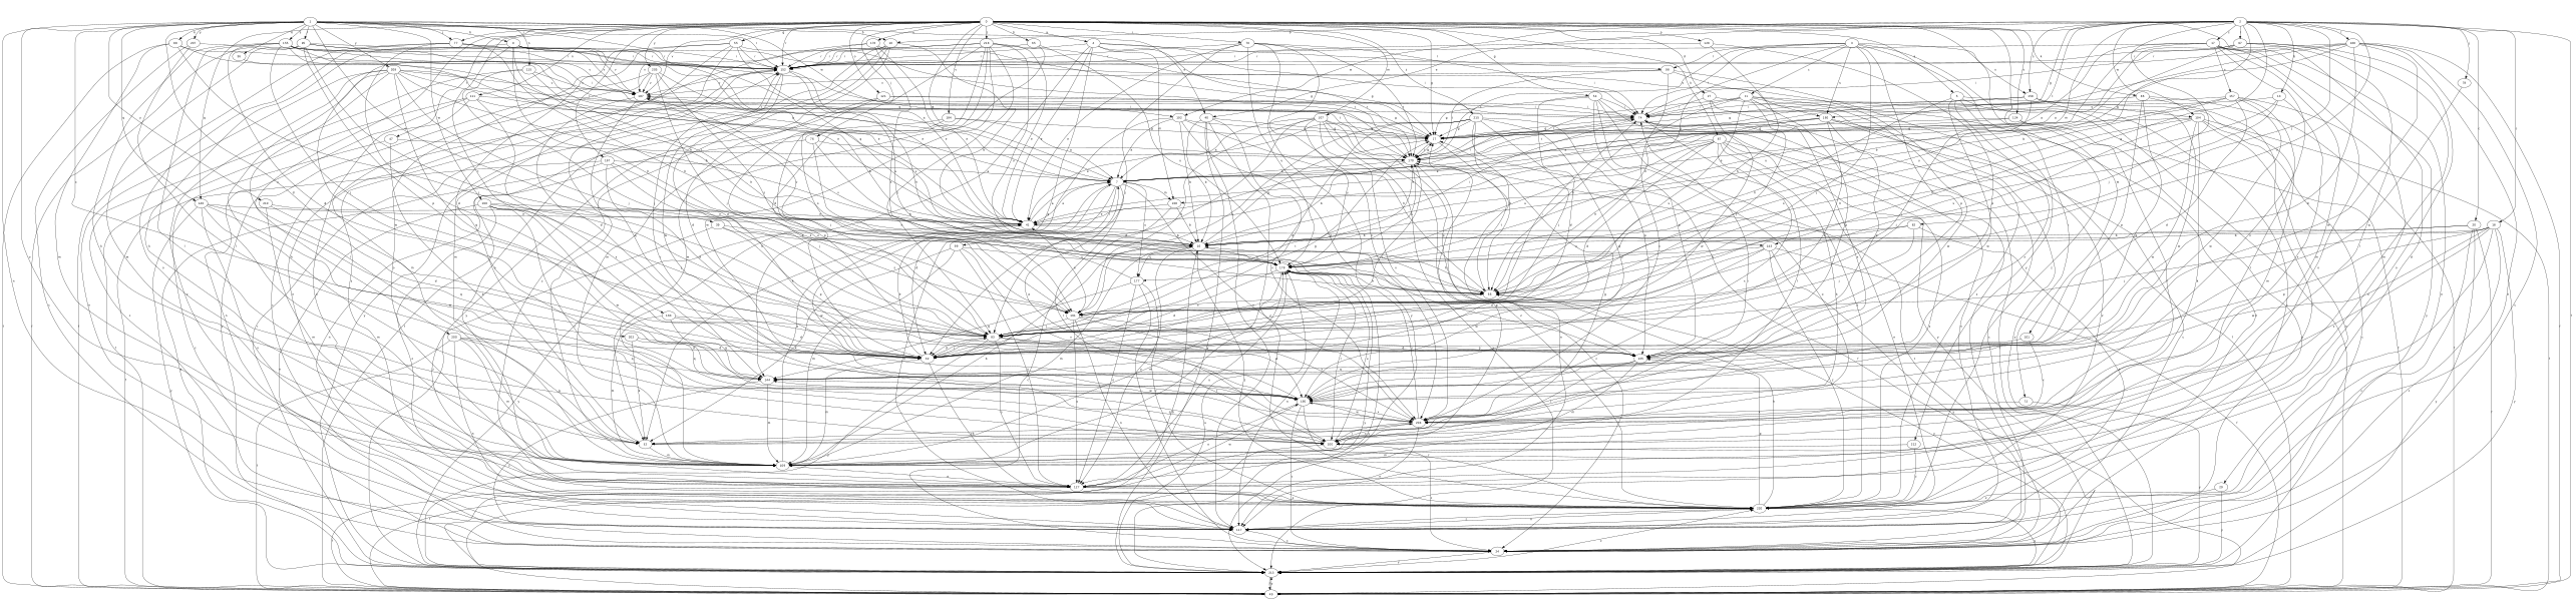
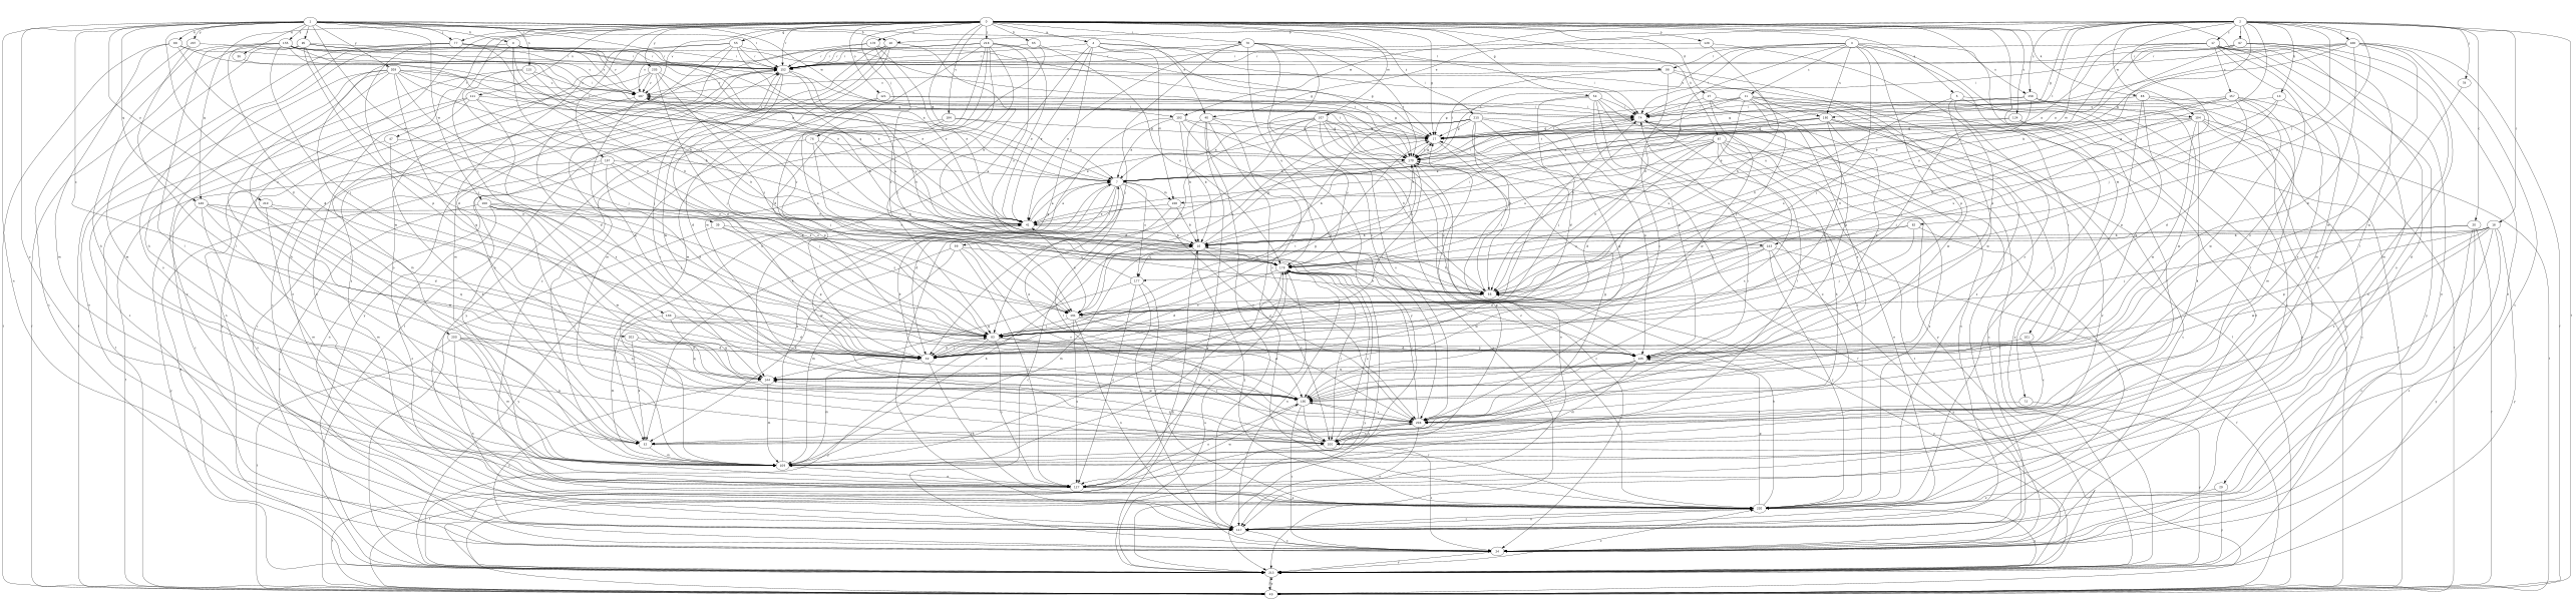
  strict digraph {
    fontname="Liberation Sans"
    node [fontname="Liberation Sans"]
    edge [fontname="Liberation Sans"]
    0
    4
    5
    7
    27
    29
    47
    54
    55
    57
    65
    70
    76
    77
    86
    87
    101
    107
    111
    121
    124
    128
    140
    152
    163
    167
    176
    184
    187
    200
    205
    215
    218
    220
    108
    170
    74
    98
    41
    92
    144
    49
    194
    66
    195
    204
-   212
    32
    117
    177
    99
    100
    213
    24
    127
    135
    109
    178
    83
    161
    16
    1
    9
    10
    36
    39
    40
    88
    95
    115
    143
    155
    190
    192
    202
    207
    208
    210
    160
    2
    13
    17
    18
    20
    78
    82
    97
    158
    168
    157
    3
    21
    72
    0 -> 4 [label=a]
    0 -> 5 [label=a]
    0 -> 7 [label=a]
    0 -> 27 [label=d]
    0 -> 29 [label=d]
    0 -> 47 [label=f]
    0 -> 54 [label=g]
    0 -> 55 [label=g]
    0 -> 57 [label=g]
    0 -> 65 [label=h]
    0 -> 70 [label=i]
    0 -> 76 [label=j]
    0 -> 77 [label=j]
    0 -> 86 [label=k]
    0 -> 87 [label=k]
    0 -> 101 [label=m]
    0 -> 107 [label=m]
    0 -> 111 [label=n]
    0 -> 121 [label=o]
    0 -> 124 [label=o]
    0 -> 128 [label=p]
    0 -> 140 [label=q]
    0 -> 152 [label=r]
    0 -> 163 [label=t]
    0 -> 167 [label=t]
    0 -> 176 [label=u]
    0 -> 184 [label=v]
    0 -> 187 [label=v]
    0 -> 200 [label=x]
    0 -> 205 [label=y]
    0 -> 215 [label=z]
    0 -> 218 [label=z]
    0 -> 220 [label=z]
    4 -> 152 [label=r]
    4 -> 108 [label=m]
    4 -> 170 [label=t]
    4 -> 74 [label=i]
    4 -> 98 [label=l]
    4 -> 41 [label=e]
    4 -> 92 [label=k]
    4 -> 144 [label=q]
    5 -> 49 [label=f]
    5 -> 194 [label=w]
    5 -> 66 [label=h]
    5 -> 195 [label=w]
    5 -> 204 [label=x]
-   5 -> 212 [label=y]
    7 -> 108 [label=m]
    7 -> 74 [label=i]
    7 -> 41 [label=e]
    7 -> 204 [label=x]
    7 -> 32 [label=d]
    7 -> 117 [label=n]
    7 -> 177 [label=u]
    7 -> 99 [label=l]
    7 -> 100 [label=l]
    27 -> 74 [label=i]
    27 -> 195 [label=w]
    27 -> 204 [label=x]
    27 -> 213 [label=y]
    29 -> 220 [label=z]
    29 -> 213 [label=y]
    47 -> 170 [label=t]
    47 -> 92 [label=k]
    47 -> 24 [label=c]
    54 -> 57 [label=g]
    54 -> 220 [label=z]
    54 -> 74 [label=i]
    54 -> 32 [label=d]
    54 -> 213 [label=y]
    54 -> 127 [label=o]
    54 -> 135 [label=p]
    55 -> 152 [label=r]
    55 -> 220 [label=z]
    55 -> 170 [label=t]
    55 -> 41 [label=e]
    55 -> 24 [label=c]
    55 -> 127 [label=o]
    55 -> 109 [label=m]
    57 -> 170 [label=t]
    57 -> 117 [label=n]
    65 -> 152 [label=r]
    65 -> 109 [label=m]
    65 -> 178 [label=u]
    70 -> 152 [label=r]
    70 -> 170 [label=t]
    70 -> 74 [label=i]
    70 -> 41 [label=e]
    70 -> 204 [label=x]
    70 -> 213 [label=y]
    70 -> 178 [label=u]
    70 -> 83 [label=j]
    76 -> 170 [label=t]
    76 -> 66 [label=h]
    76 -> 117 [label=n]
    76 -> 161 [label=s]
    77 -> 152 [label=r]
    77 -> 187 [label=v]
    77 -> 49 [label=f]
    77 -> 66 [label=h]
    77 -> 32 [label=d]
    77 -> 127 [label=o]
    86 -> 220 [label=z]
    86 -> 74 [label=i]
    86 -> 144 [label=q]
    86 -> 49 [label=f]
    86 -> 135 [label=p]
    87 -> 220 [label=z]
    87 -> 170 [label=t]
    87 -> 41 [label=e]
    87 -> 92 [label=k]
    87 -> 66 [label=h]
    87 -> 204 [label=x]
    87 -> 32 [label=d]
    87 -> 117 [label=n]
    87 -> 24 [label=c]
    87 -> 178 [label=u]
    101 -> 204 [label=x]
    101 -> 32 [label=d]
    107 -> 7 [label=a]
    107 -> 57 [label=g]
    107 -> 220 [label=z]
    107 -> 204 [label=x]
    107 -> 32 [label=d]
    107 -> 213 [label=y]
    107 -> 135 [label=p]
    107 -> 178 [label=u]
    107 -> 161 [label=s]
    111 -> 74 [label=i]
    111 -> 49 [label=f]
    111 -> 204 [label=x]
    111 -> 117 [label=n]
    111 -> 127 [label=o]
    111 -> 16 [label=b]
    121 -> 57 [label=g]
    121 -> 74 [label=i]
    121 -> 32 [label=d]
    121 -> 161 [label=s]
    124 -> 7 [label=a]
    124 -> 57 [label=g]
    124 -> 100 [label=l]
    124 -> 24 [label=c]
    128 -> 152 [label=r]
    128 -> 66 [label=h]
    128 -> 135 [label=p]
    140 -> 41 [label=e]
    140 -> 144 [label=q]
    140 -> 195 [label=w]
    140 -> 213 [label=y]
    140 -> 127 [label=o]
    140 -> 109 [label=m]
    152 -> 187 [label=v]
    152 -> 66 [label=h]
    152 -> 195 [label=w]
    152 -> 32 [label=d]
    152 -> 178 [label=u]
    163 -> 144 [label=q]
    163 -> 32 [label=d]
    163 -> 109 [label=m]
    163 -> 83 [label=j]
    167 -> 7 [label=a]
    167 -> 49 [label=f]
    167 -> 32 [label=d]
    167 -> 213 [label=y]
    167 -> 83 [label=j]
    167 -> 161 [label=s]
    176 -> 57 [label=g]
    176 -> 152 [label=r]
    176 -> 41 [label=e]
    176 -> 117 [label=n]
    176 -> 161 [label=s]
    184 -> 7 [label=a]
    184 -> 57 [label=g]
    184 -> 135 [label=p]
    184 -> 83 [label=j]
    187 -> 74 [label=i]
    187 -> 144 [label=q]
    187 -> 32 [label=d]
    200 -> 92 [label=k]
    200 -> 144 [label=q]
    200 -> 49 [label=f]
    200 -> 32 [label=d]
    200 -> 117 [label=n]
    200 -> 109 [label=m]
    205 -> 7 [label=a]
    205 -> 187 [label=v]
    205 -> 213 [label=y]
    205 -> 109 [label=m]
    205 -> 83 [label=j]
    205 -> 161 [label=s]
    215 -> 57 [label=g]
    215 -> 41 [label=e]
    215 -> 144 [label=q]
    215 -> 49 [label=f]
    215 -> 66 [label=h]
    215 -> 32 [label=d]
    215 -> 135 [label=p]
    215 -> 83 [label=j]
    215 -> 161 [label=s]
    218 -> 57 [label=g]
    218 -> 152 [label=r]
    218 -> 187 [label=v]
    218 -> 41 [label=e]
    218 -> 195 [label=w]
    218 -> 32 [label=d]
    218 -> 213 [label=y]
    218 -> 109 [label=m]
    218 -> 178 [label=u]
    218 -> 83 [label=j]
    220 -> 66 [label=h]
    220 -> 117 [label=n]
    220 -> 213 [label=y]
    220 -> 135 [label=p]
    108 -> 41 [label=e]
    108 -> 24 [label=c]
    108 -> 16 [label=b]
    170 -> 7 [label=a]
    170 -> 57 [label=g]
    170 -> 24 [label=c]
    170 -> 178 [label=u]
    170 -> 16 [label=b]
    74 -> 57 [label=g]
    74 -> 117 [label=n]
    74 -> 100 [label=l]
    74 -> 24 [label=c]
    98 -> 187 [label=v]
    98 -> 220 [label=z]
    98 -> 170 [label=t]
    98 -> 49 [label=f]
    98 -> 204 [label=x]
    41 -> 7 [label=a]
    41 -> 195 [label=w]
    41 -> 213 [label=y]
    41 -> 16 [label=b]
    92 -> 152 [label=r]
    92 -> 74 [label=i]
    92 -> 109 [label=m]
    144 -> 195 [label=w]
    144 -> 24 [label=c]
    144 -> 109 [label=m]
    49 -> 213 [label=y]
    49 -> 178 [label=u]
    194 -> 57 [label=g]
    194 -> 92 [label=k]
    194 -> 49 [label=f]
    194 -> 66 [label=h]
    194 -> 195 [label=w]
    194 -> 117 [label=n]
    194 -> 24 [label=c]
    194 -> 83 [label=j]
    66 -> 187 [label=v]
    66 -> 170 [label=t]
    66 -> 213 [label=y]
    66 -> 161 [label=s]
    66 -> 16 [label=b]
    195 -> 7 [label=a]
    195 -> 220 [label=z]
    195 -> 204 [label=x]
    195 -> 24 [label=c]
    195 -> 127 [label=o]
    204 -> 92 [label=k]
    204 -> 195 [label=w]
    204 -> 117 [label=n]
    204 -> 100 [label=l]
    204 -> 178 [label=u]
-   212 -> 220 [label=z]
-   212 -> 109 [label=m]
    32 -> 57 [label=g]
    32 -> 220 [label=z]
    32 -> 170 [label=t]
    32 -> 41 [label=e]
    32 -> 109 [label=m]
    32 -> 83 [label=j]
    117 -> 220 [label=z]
    117 -> 24 [label=c]
    177 -> 187 [label=v]
    177 -> 220 [label=z]
    177 -> 144 [label=q]
    177 -> 24 [label=c]
    177 -> 127 [label=o]
    99 -> 92 [label=k]
    99 -> 204 [label=x]
    99 -> 127 [label=o]
    99 -> 109 [label=m]
    99 -> 178 [label=u]
    100 -> 57 [label=g]
    100 -> 152 [label=r]
    100 -> 144 [label=q]
    100 -> 49 [label=f]
    100 -> 204 [label=x]
    100 -> 24 [label=c]
    100 -> 178 [label=u]
    213 -> 152 [label=r]
    213 -> 220 [label=z]
    213 -> 74 [label=i]
    213 -> 49 [label=f]
    213 -> 178 [label=u]
    213 -> 16 [label=b]
    24 -> 170 [label=t]
    24 -> 213 [label=y]
    127 -> 220 [label=z]
    127 -> 49 [label=f]
    127 -> 195 [label=w]
    127 -> 178 [label=u]
    135 -> 144 [label=q]
    135 -> 100 [label=l]
    135 -> 109 [label=m]
    109 -> 7 [label=a]
    109 -> 57 [label=g]
    109 -> 152 [label=r]
    109 -> 127 [label=o]
    109 -> 178 [label=u]
    109 -> 16 [label=b]
    178 -> 66 [label=h]
    178 -> 32 [label=d]
    178 -> 117 [label=n]
    178 -> 100 [label=l]
    178 -> 213 [label=y]
    178 -> 109 [label=m]
    83 -> 170 [label=t]
    83 -> 32 [label=d]
    83 -> 100 [label=l]
    83 -> 213 [label=y]
    83 -> 127 [label=o]
    83 -> 135 [label=p]
    161 -> 74 [label=i]
    161 -> 41 [label=e]
    161 -> 195 [label=w]
    161 -> 204 [label=x]
    161 -> 117 [label=n]
    161 -> 127 [label=o]
    161 -> 83 [label=j]
    16 -> 57 [label=g]
    16 -> 187 [label=v]
    16 -> 220 [label=z]
    16 -> 74 [label=i]
    16 -> 177 [label=u]
-   16 -> 127 [label=o]
+   16 -> 100 [label=o]
    16 -> 109 [label=m]
    16 -> 178 [label=u]
    1 -> 77 [label=j]
    1 -> 140 [label=q]
    1 -> 152 [label=r]
    1 -> 32 [label=d]
    1 -> 117 [label=n]
    1 -> 127 [label=o]
    1 -> 9 [label=b]
    1 -> 10 [label=b]
    1 -> 36 [label=e]
    1 -> 39 [label=e]
    1 -> 40 [label=e]
    1 -> 88 [label=k]
    1 -> 95 [label=l]
    1 -> 115 [label=n]
    1 -> 143 [label=q]
    1 -> 155 [label=s]
    1 -> 190 [label=w]
    1 -> 192 [label=w]
    1 -> 202 [label=x]
    1 -> 207 [label=y]
    1 -> 208 [label=y]
    1 -> 210 [label=y]
    9 -> 7 [label=a]
    9 -> 152 [label=r]
    9 -> 187 [label=v]
    9 -> 92 [label=k]
    9 -> 66 [label=h]
    9 -> 195 [label=w]
    9 -> 16 [label=b]
    9 -> 160 [label=s]
    10 -> 152 [label=r]
    10 -> 220 [label=z]
    10 -> 49 [label=f]
    10 -> 213 [label=y]
    10 -> 127 [label=o]
    10 -> 16 [label=b]
    36 -> 41 [label=e]
    39 -> 220 [label=z]
    39 -> 135 [label=p]
    39 -> 161 [label=s]
    39 -> 16 [label=b]
    40 -> 57 [label=g]
    40 -> 220 [label=z]
    40 -> 204 [label=x]
    40 -> 117 [label=n]
    40 -> 213 [label=y]
    40 -> 16 [label=b]
    88 -> 152 [label=r]
    88 -> 41 [label=e]
    88 -> 49 [label=f]
    88 -> 109 [label=m]
    88 -> 83 [label=j]
    95 -> 152 [label=r]
    95 -> 170 [label=t]
    95 -> 41 [label=e]
    95 -> 49 [label=f]
    95 -> 135 [label=p]
    95 -> 109 [label=m]
    95 -> 83 [label=j]
    115 -> 187 [label=v]
    115 -> 66 [label=h]
    115 -> 24 [label=c]
    115 -> 83 [label=j]
    143 -> 220 [label=z]
    143 -> 49 [label=f]
    143 -> 195 [label=w]
    143 -> 32 [label=d]
    143 -> 213 [label=y]
    143 -> 178 [label=u]
    155 -> 7 [label=a]
    155 -> 152 [label=r]
    155 -> 187 [label=v]
    155 -> 170 [label=t]
    155 -> 74 [label=i]
    155 -> 92 [label=k]
    155 -> 32 [label=d]
    155 -> 100 [label=l]
    155 -> 83 [label=j]
    190 -> 220 [label=z]
    190 -> 41 [label=e]
    190 -> 195 [label=w]
    190 -> 117 [label=n]
    190 -> 100 [label=l]
    190 -> 178 [label=u]
    190 -> 83 [label=j]
    192 -> 7 [label=a]
    192 -> 57 [label=g]
    192 -> 92 [label=k]
    192 -> 66 [label=h]
    192 -> 135 [label=p]
    192 -> 16 [label=b]
    202 -> 92 [label=k]
    202 -> 144 [label=q]
    202 -> 32 [label=d]
    207 -> 152 [label=r]
    207 -> 100 [label=l]
    207 -> 24 [label=c]
    208 -> 57 [label=g]
    208 -> 187 [label=v]
    208 -> 220 [label=z]
    208 -> 170 [label=t]
    208 -> 92 [label=k]
    208 -> 144 [label=q]
    208 -> 117 [label=n]
    208 -> 100 [label=l]
    208 -> 83 [label=j]
    208 -> 16 [label=b]
    210 -> 41 [label=e]
    210 -> 32 [label=d]
    210 -> 109 [label=m]
    160 -> 57 [label=g]
    160 -> 220 [label=z]
    160 -> 170 [label=t]
    160 -> 41 [label=e]
    160 -> 32 [label=d]
    160 -> 24 [label=c]
    160 -> 135 [label=p]
    2 -> 57 [label=g]
    2 -> 108 [label=m]
    2 -> 170 [label=t]
    2 -> 49 [label=f]
    2 -> 194 [label=w]
    2 -> 177 [label=u]
    2 -> 83 [label=j]
    2 -> 16 [label=b]
    2 -> 10 [label=b]
    2 -> 40 [label=e]
    2 -> 143 [label=q]
    2 -> 192 [label=w]
    2 -> 13 [label=b]
    2 -> 17 [label=c]
    2 -> 18 [label=c]
    2 -> 20 [label=c]
    2 -> 78 [label=j]
    2 -> 82 [label=j]
    2 -> 97 [label=l]
    2 -> 158 [label=s]
    2 -> 168 [label=t]
    13 -> 66 [label=h]
    13 -> 204 [label=x]
    13 -> 161 [label=s]
    13 -> 160 [label=s]
    17 -> 7 [label=a]
    17 -> 152 [label=r]
    17 -> 204 [label=x]
    17 -> 117 [label=n]
    17 -> 213 [label=y]
    17 -> 127 [label=o]
    17 -> 109 [label=m]
    17 -> 178 [label=u]
    17 -> 157 [label=s]
    18 -> 220 [label=z]
    18 -> 195 [label=w]
    18 -> 204 [label=x]
    18 -> 213 [label=y]
    18 -> 24 [label=c]
    18 -> 135 [label=p]
    18 -> 83 [label=j]
    18 -> 16 [label=b]
    20 -> 49 [label=f]
    20 -> 213 [label=y]
    20 -> 24 [label=c]
    20 -> 178 [label=u]
    20 -> 16 [label=b]
    78 -> 144 [label=q]
    82 -> 220 [label=z]
    82 -> 66 [label=h]
    82 -> 83 [label=j]
    82 -> 16 [label=b]
    97 -> 7 [label=a]
    97 -> 152 [label=r]
    97 -> 100 [label=l]
    97 -> 127 [label=o]
    97 -> 109 [label=m]
    97 -> 16 [label=b]
    158 -> 57 [label=g]
    158 -> 74 [label=i]
    158 -> 195 [label=w]
    158 -> 109 [label=m]
    158 -> 83 [label=j]
    168 -> 152 [label=r]
    168 -> 170 [label=t]
    168 -> 74 [label=i]
    168 -> 49 [label=f]
    168 -> 195 [label=w]
    168 -> 32 [label=d]
    168 -> 117 [label=n]
    168 -> 24 [label=c]
    168 -> 178 [label=u]
    157 -> 74 [label=i]
    157 -> 41 [label=e]
    157 -> 195 [label=w]
    157 -> 32 [label=d]
    157 -> 100 [label=l]
    157 -> 127 [label=o]
    157 -> 161 [label=s]
    3 -> 170 [label=t]
    3 -> 74 [label=i]
    3 -> 98 [label=l]
    3 -> 66 [label=h]
    3 -> 24 [label=c]
    3 -> 135 [label=p]
    3 -> 83 [label=j]
    3 -> 160 [label=s]
    3 -> 158 [label=s]
    3 -> 21 [label=c]
    3 -> 72 [label=i]
    21 -> 170 [label=t]
    21 -> 74 [label=i]
    21 -> 49 [label=f]
    21 -> 66 [label=h]
    21 -> 195 [label=w]
    21 -> 117 [label=n]
    21 -> 135 [label=p]
    21 -> 83 [label=j]
    21 -> 161 [label=s]
    72 -> 204 [label=x]
    72 -> 213 [label=y]
  }
